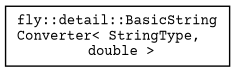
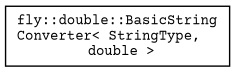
  digraph {
    rankdir=LR
    fontname="Courier Prime"
-   n1 [color=black fillcolor=white fontname="Courier Prime" fontsize=10 height=0.2 label="fly::detail::BasicString\lConverter\< StringType,\l double \>" shape=record style=filled width=0.4]
+   n1 [color=black fillcolor=white fontname="Courier Prime" fontsize=10 height=0.2 label="fly::double::BasicString\lConverter\< StringType,\l double \>" shape=record style=filled width=0.4]
  }
